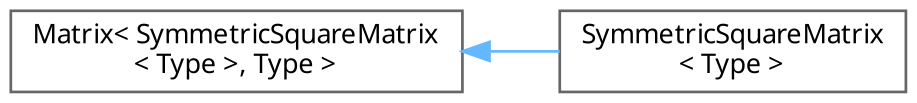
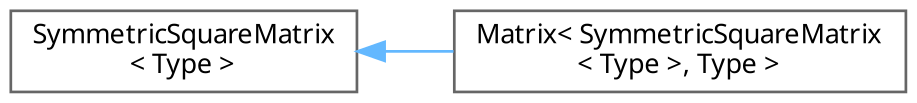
  digraph {
    rankdir=LR
    fontname="Noto Sans"
    node [color=grey40 fillcolor=white fontname="Noto Sans" fontsize=10 shape=box style=filled]
    n1 [height=0.2 label="Matrix\< SymmetricSquareMatrix\l\< Type \>, Type \>" width=0.4]
    n2 [height=0.2 label="SymmetricSquareMatrix\l\< Type \>" width=0.4]
-   n1 -> n2 [color=steelblue1 dir=back fontname="Noto Sans" fontsize=10 labelfontname=Helvetica labelfontsize=10 style=solid]
+   n2 -> n1 [color=steelblue1 dir=back fontname="Noto Sans" fontsize=10 labelfontname=Helvetica labelfontsize=10 style=solid]
  }
